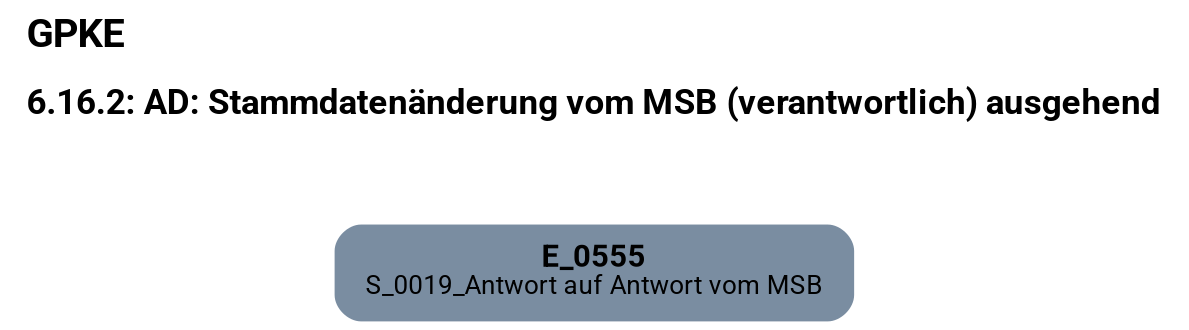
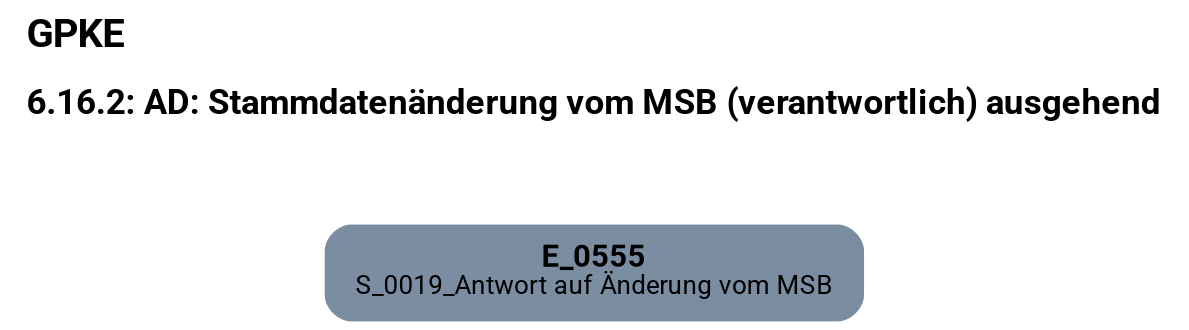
  digraph {
    concentrate=true
    fontname="Roboto, sans-serif"
    label=<<B><FONT POINT-SIZE="18">GPKE</FONT></B><BR align="left"/><BR/><B><FONT POINT-SIZE="16">6.16.2: AD: Stammdatenänderung vom MSB (verantwortlich) ausgehend</FONT></B><BR align="left"/><BR/><BR/><BR/>>
    labelloc=t
    pack=true
    packmode=array
    rankdir=LR
-   n1 [fillcolor="#7a8da1" fontname="Roboto, sans-serif" label=<<B>E_0555</B><BR align="center"/><FONT point-size="12">S_0019_Antwort auf Antwort vom MSB</FONT><BR align="center"/>> margin="0.2,0.12" penwidth=0.0 shape=box style="filled,rounded"]
+   n1 [fillcolor="#7a8da1" fontname="Roboto, sans-serif" label=<<B>E_0555</B><BR align="center"/><FONT point-size="12">S_0019_Antwort auf Änderung vom MSB</FONT><BR align="center"/>> margin="0.2,0.12" penwidth=0.0 shape=box style="filled,rounded"]
  }
